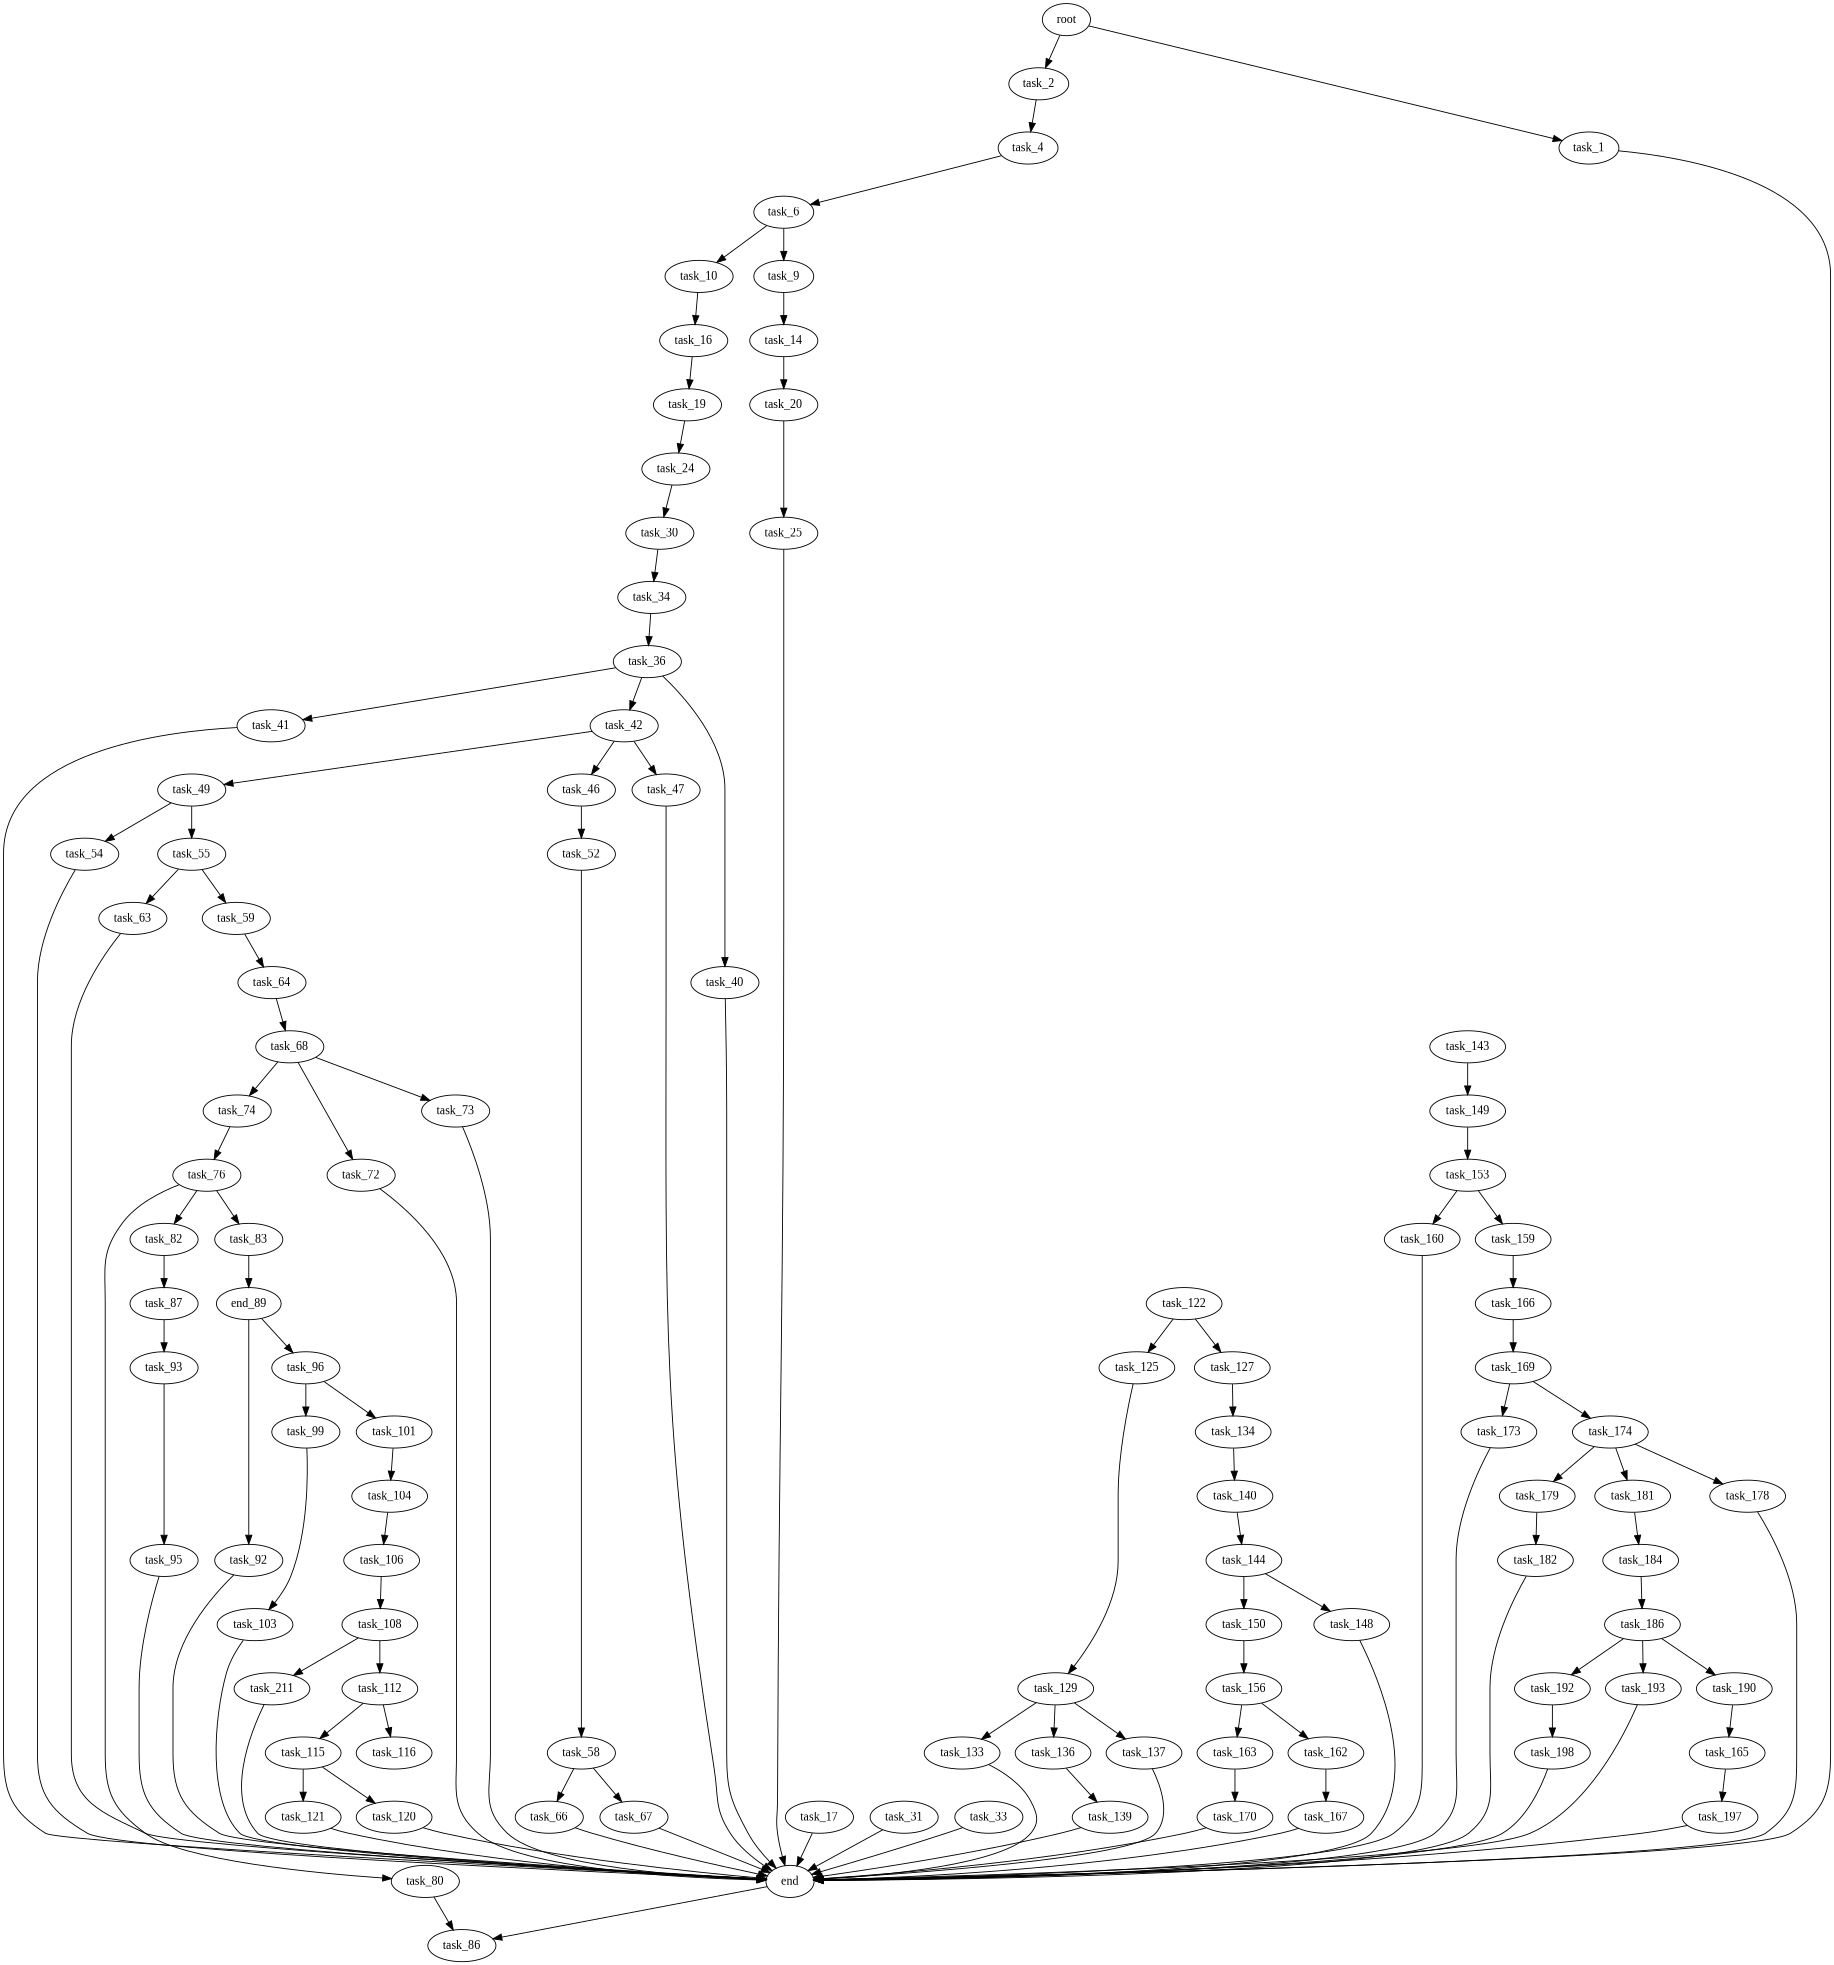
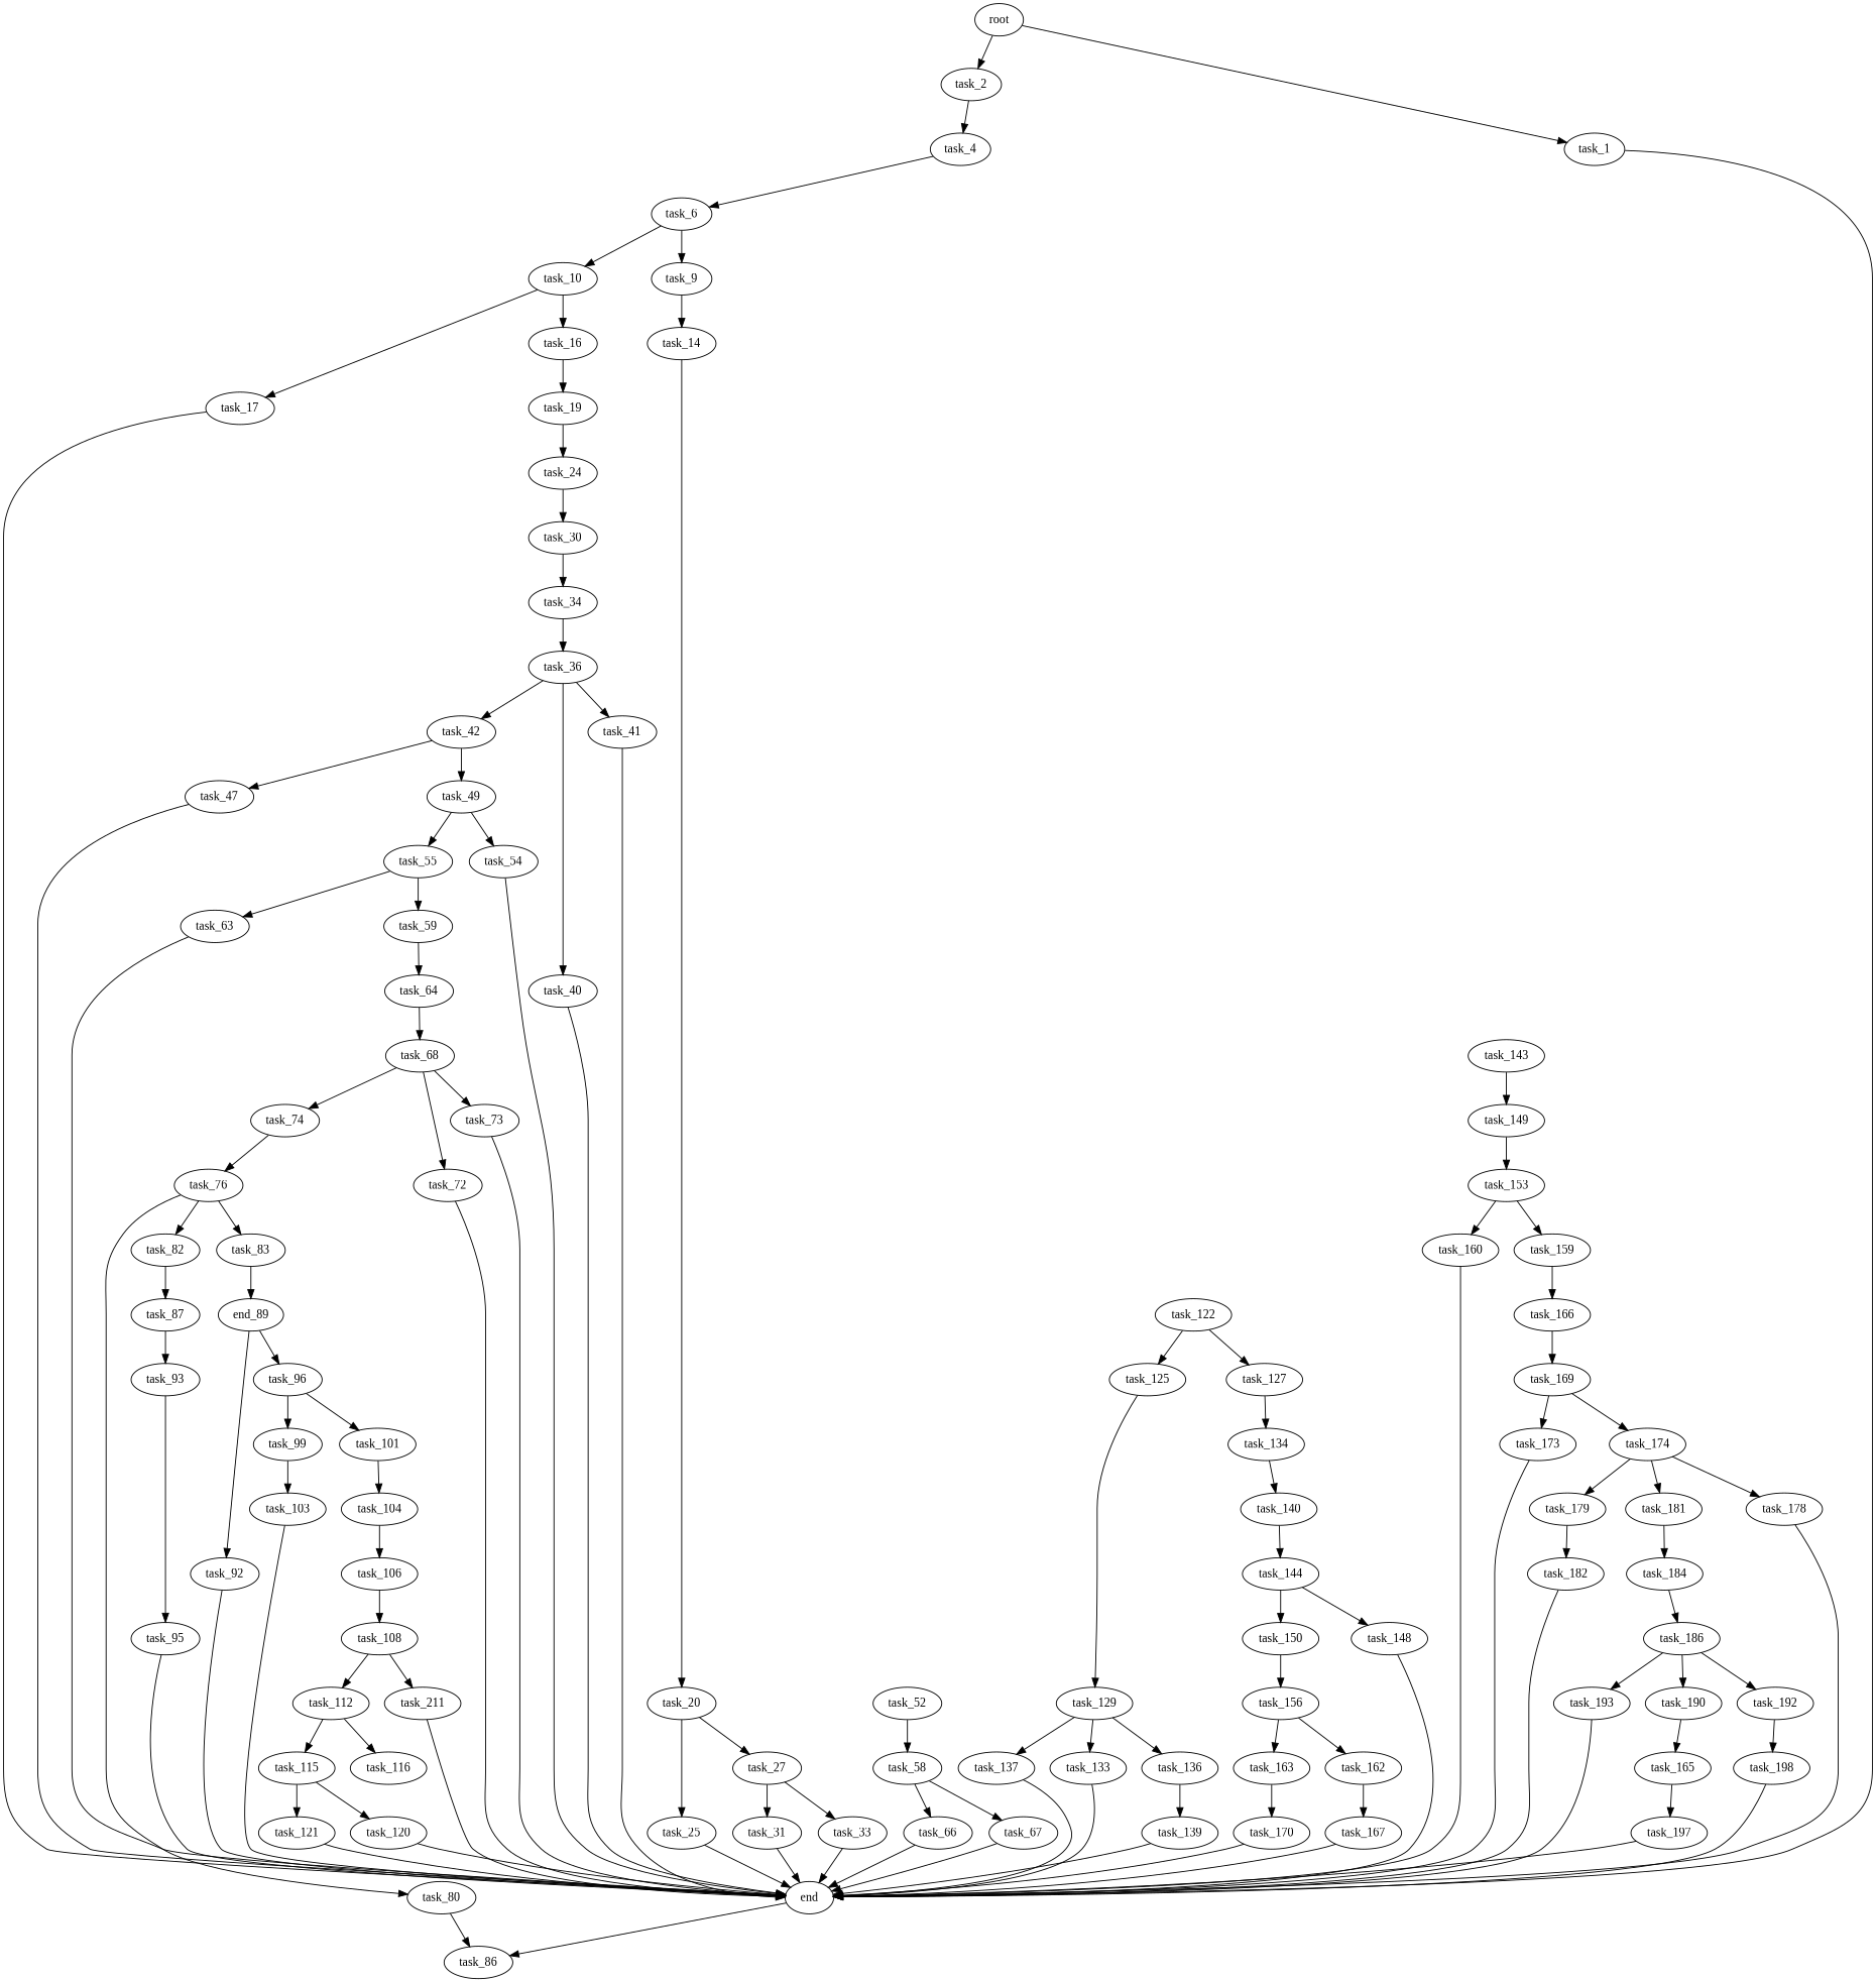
  digraph {
    fontname="Liberation Serif"
    node [fontname="Liberation Serif"]
    edge [fontname="Liberation Serif"]
    root
    task_1
    task_2
    end
    task_4
    task_86
    task_6
    task_9
    task_10
    task_14
    task_16
    task_17
    task_20
    task_19
    task_25
+   task_27
    task_24
    task_30
    task_31
    task_33
    task_34
    task_36
    task_40
    task_41
    task_42
-   task_46
    task_47
    task_49
    task_52
    task_54
    task_55
    task_58
    task_59
    task_63
    task_66
    task_67
    task_64
    task_68
    task_72
    task_73
    task_74
    task_76
    task_80
    task_82
    task_83
    task_87
    n47 [label=end_89]
    task_93
    task_92
    task_96
    task_95
    task_99
    task_101
    task_103
    task_104
    task_106
    task_108
    n58 [label=task_211]
    task_112
    task_115
    task_116
    task_120
    task_121
    task_122
    task_125
    task_127
    task_129
    task_134
    task_133
    task_136
    task_137
    task_140
    task_139
    task_144
    task_143
    task_149
    task_148
    task_150
    task_153
    task_156
    task_159
    task_160
    task_162
    task_163
    task_166
    task_167
    task_170
    task_169
    task_173
    task_174
    task_178
    task_179
    task_181
    task_182
    task_184
    task_186
    task_190
    task_192
    task_193
    n100 [label=task_165]
    task_198
    task_197
    root -> task_1
    root -> task_2
    task_1 -> end
    task_2 -> task_4
    end -> task_86
    task_4 -> task_6
    task_6 -> task_9
    task_6 -> task_10
    task_9 -> task_14
    task_10 -> task_16
+   task_10 -> task_17
    task_14 -> task_20
    task_16 -> task_19
    task_17 -> end
    task_20 -> task_25
+   task_20 -> task_27
    task_19 -> task_24
    task_25 -> end
+   task_27 -> task_31
+   task_27 -> task_33
    task_24 -> task_30
    task_30 -> task_34
    task_31 -> end
    task_33 -> end
    task_34 -> task_36
    task_36 -> task_40
    task_36 -> task_41
    task_36 -> task_42
    task_40 -> end
    task_41 -> end
-   task_42 -> task_46
    task_42 -> task_47
    task_42 -> task_49
-   task_46 -> task_52
    task_47 -> end
    task_49 -> task_54
    task_49 -> task_55
    task_52 -> task_58
    task_54 -> end
    task_55 -> task_59
    task_55 -> task_63
    task_58 -> task_66
    task_58 -> task_67
    task_59 -> task_64
    task_63 -> end
    task_66 -> end
    task_67 -> end
    task_64 -> task_68
    task_68 -> task_72
    task_68 -> task_73
    task_68 -> task_74
    task_72 -> end
    task_73 -> end
    task_74 -> task_76
    task_76 -> task_80
    task_76 -> task_82
    task_76 -> task_83
    task_80 -> task_86
    task_82 -> task_87
    task_83 -> n47
    task_87 -> task_93
    n47 -> task_92
    n47 -> task_96
    task_93 -> task_95
    task_92 -> end
    task_96 -> task_99
    task_96 -> task_101
    task_95 -> end
    task_99 -> task_103
    task_101 -> task_104
    task_103 -> end
    task_104 -> task_106
    task_106 -> task_108
    task_108 -> n58
    task_108 -> task_112
    n58 -> end
    task_112 -> task_115
    task_112 -> task_116
    task_115 -> task_120
    task_115 -> task_121
    task_120 -> end
    task_121 -> end
    task_122 -> task_125
    task_122 -> task_127
    task_125 -> task_129
    task_127 -> task_134
    task_129 -> task_133
    task_129 -> task_136
    task_129 -> task_137
    task_134 -> task_140
    task_133 -> end
    task_136 -> task_139
    task_137 -> end
    task_140 -> task_144
    task_139 -> end
    task_144 -> task_148
    task_144 -> task_150
    task_143 -> task_149
    task_149 -> task_153
    task_148 -> end
    task_150 -> task_156
    task_153 -> task_159
    task_153 -> task_160
    task_156 -> task_162
    task_156 -> task_163
    task_159 -> task_166
    task_160 -> end
    task_162 -> task_167
    task_163 -> task_170
    task_166 -> task_169
    task_167 -> end
    task_170 -> end
    task_169 -> task_173
    task_169 -> task_174
    task_173 -> end
    task_174 -> task_178
    task_174 -> task_179
    task_174 -> task_181
    task_178 -> end
    task_179 -> task_182
    task_181 -> task_184
    task_182 -> end
    task_184 -> task_186
    task_186 -> task_190
    task_186 -> task_192
    task_186 -> task_193
    task_190 -> n100
    task_192 -> task_198
    task_193 -> end
    n100 -> task_197
    task_198 -> end
    task_197 -> end
  }
